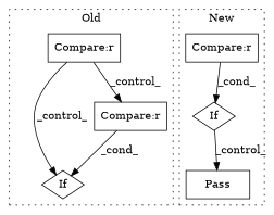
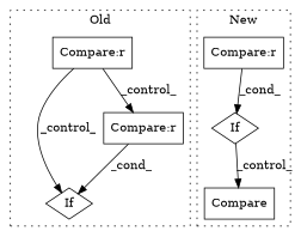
  digraph {
    node [a=40 shape=box]
    n1 [a=96 l="3,18" label=If s="1164,1183" shape=diamond]
    n2 [l=16 label="Compare:r" s=1167]
    n3 [l=36 label="Compare:r" s=1114]
-   n4 [a=62 l=4 label=Pass s=2034]
+   n4 [a=62 l=4 label=Compare s=2034]
    n5 [a=96 l="3,14" label=If s="1617,1647" shape=diamond]
    n6 [l=27 label="Compare:r" s=1620]
    subgraph cluster_1 {
      label=Old
      style=dotted
      n1
      n2
      n3
    }
    subgraph cluster_2 {
      label=New
      style=dotted
      n4
      n5
      n6
    }
    n2 -> n1 [label=_cond_]
    n3 -> n1 [label=_control_]
    n3 -> n2 [label=_control_]
    n5 -> n4 [label=_control_]
    n6 -> n5 [label=_cond_]
  }
